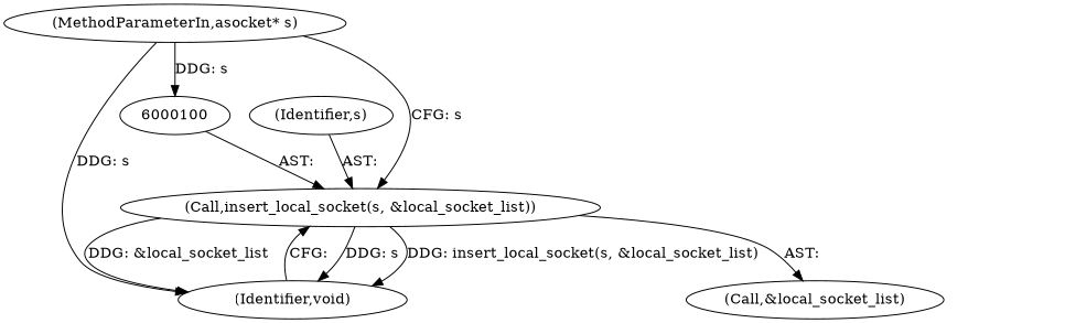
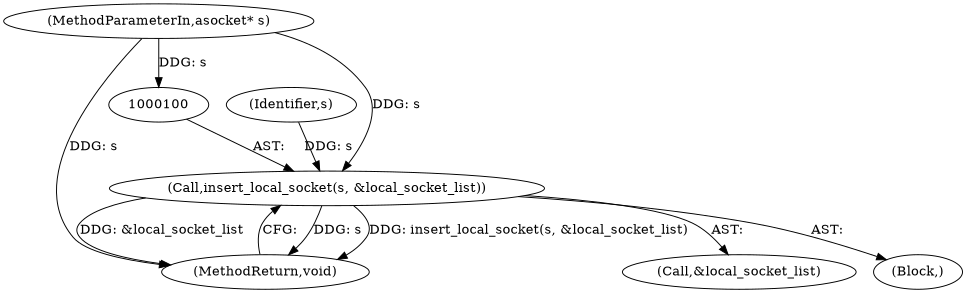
  digraph {
    n1 [label="(Call,insert_local_socket(s, &local_socket_list))"]
-   n2 [label="(Identifier,void)"]
+   n2 [label="(MethodReturn,void)"]
    n3 [label="(Call,&local_socket_list)"]
+   n4 [label="(Block,)"]
    n5 [label="(MethodParameterIn,asocket* s)"]
-   1000100 [label=6000100]
+   1000100
    n7 [label="(Identifier,s)"]
    n1 -> n2 [label="DDG: s"]
    n1 -> n2 [label="DDG: insert_local_socket(s, &local_socket_list)"]
    n1 -> n2 [label="DDG: &local_socket_list"]
    n1 -> n3 [label="AST: "]
+   n1 -> n4 [label="AST: "]
    n2 -> n1 [label="CFG: "]
-   n5 -> n1 [label="CFG: s"]
+   n5 -> n1 [label="DDG: s"]
    n5 -> n2 [label="DDG: s"]
    n5 -> 1000100 [label="DDG: s"]
    1000100 -> n1 [label="AST: "]
-   n7 -> n1 [label="AST: "]
+   n7 -> n1 [label="DDG: s"]
  }
